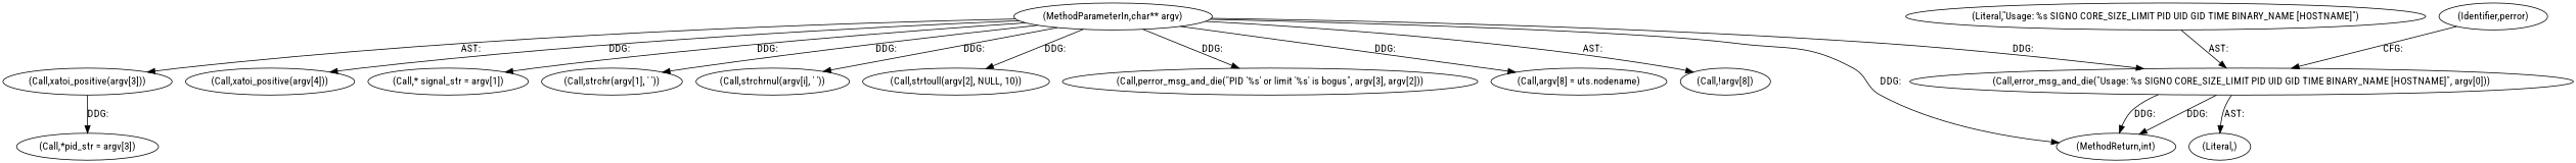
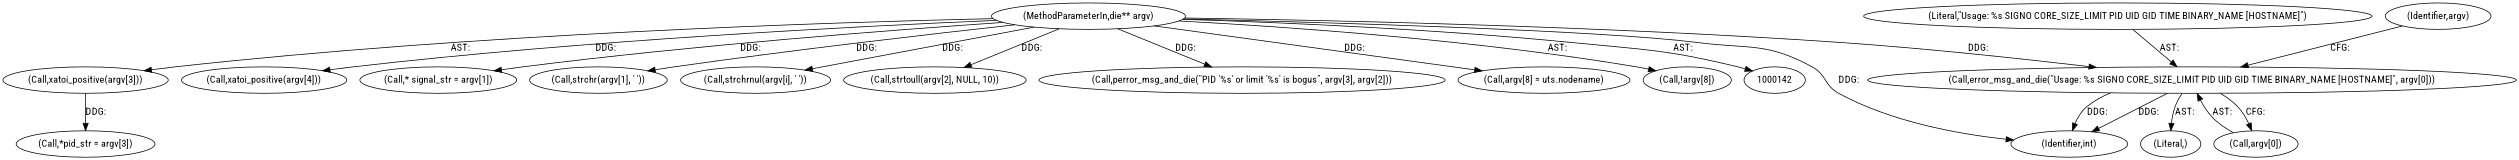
  digraph {
    fontname="Roboto Condensed"
    node [fontname="Roboto Condensed"]
    edge [fontname="Roboto Condensed"]
    n1 [label="(Call,error_msg_and_die(\"Usage: %s SIGNO CORE_SIZE_LIMIT PID UID GID TIME BINARY_NAME [HOSTNAME]\", argv[0]))"]
-   n2 [label="(MethodReturn,int)"]
+   n2 [label="(Identifier,int)"]
    n3 [label="(Literal,)"]
-   n5 [label="(MethodParameterIn,char** argv)"]
+   n4 [label="(Call,argv[0])"]
+   n5 [label="(MethodParameterIn,die** argv)"]
    n6 [label="(Call,xatoi_positive(argv[4]))"]
    n7 [label="(Call,* signal_str = argv[1])"]
    n8 [label="(Call,strchr(argv[1], ' '))"]
    n9 [label="(Call,strchrnul(argv[i], ' '))"]
    n10 [label="(Call,strtoull(argv[2], NULL, 10))"]
    n11 [label="(Call,perror_msg_and_die(\"PID '%s' or limit '%s' is bogus\", argv[3], argv[2]))"]
    n12 [label="(Call,argv[8] = uts.nodename)"]
    n13 [label="(Call,xatoi_positive(argv[3]))"]
    n14 [label="(Call,!argv[8])"]
+   1000142
    n16 [label="(Call,*pid_str = argv[3])"]
    n17 [label="(Literal,\"Usage: %s SIGNO CORE_SIZE_LIMIT PID UID GID TIME BINARY_NAME [HOSTNAME]\")"]
-   n18 [label="(Identifier,perror)"]
+   n18 [label="(Identifier,argv)"]
    n1 -> n2 [label="DDG: "]
    n1 -> n2 [label="DDG: "]
    n1 -> n3 [label="AST: "]
+   n1 -> n4 [label="CFG: "]
+   n4 -> n1 [label="AST: "]
    n5 -> n1 [label="DDG: "]
    n5 -> n2 [label="DDG: "]
    n5 -> n6 [label="DDG: "]
    n5 -> n7 [label="DDG: "]
    n5 -> n8 [label="DDG: "]
    n5 -> n9 [label="DDG: "]
    n5 -> n10 [label="DDG: "]
    n5 -> n11 [label="DDG: "]
    n5 -> n12 [label="DDG: "]
    n5 -> n13 [label="AST: "]
    n5 -> n14 [label="AST: "]
+   n5 -> 1000142 [label="AST: "]
    n13 -> n16 [label="DDG: "]
    n17 -> n1 [label="AST: "]
    n18 -> n1 [label="CFG: "]
  }
